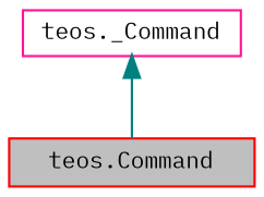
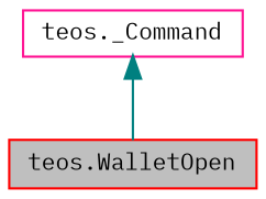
  digraph {
    fontname="IBM Plex Mono"
    node [fontname="IBM Plex Mono" fontsize=10 shape=record style=filled]
-   n1 [color=red fillcolor=grey75 fontcolor=black height=0.2 label="teos.Command" width=0.4]
+   n1 [color=red fillcolor=grey75 fontcolor=black height=0.2 label="teos.WalletOpen" width=0.4]
    n2 [color=deeppink fillcolor=white height=0.2 label="teos._Command" width=0.4]
    n2 -> n1 [color=teal dir=back fontname="IBM Plex Mono" fontsize=10 labelfontname=Helvetica labelfontsize=10 style=solid]
  }
